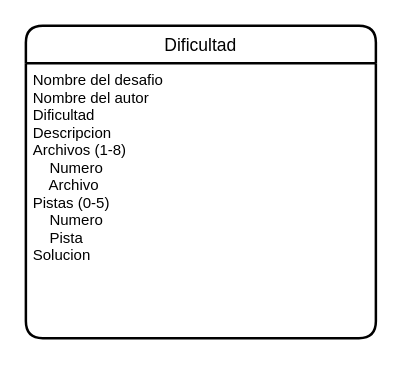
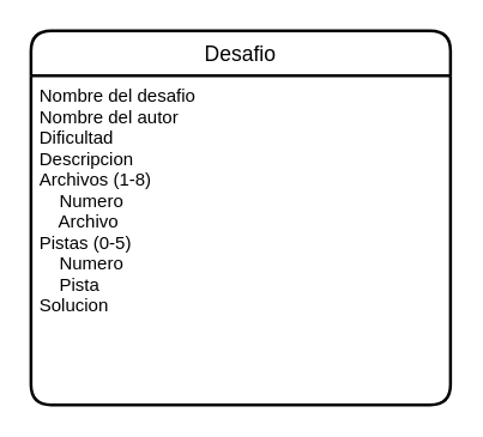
  <mxCell id="0" />
  <mxCell id="1" parent="0" />
- <mxCell id="2" value="Dificultad" style="swimlane;childLayout=stackLayout;horizontal=1;startSize=30;horizontalStack=0;rounded=1;fontSize=14;fontStyle=0;strokeWidth=2;resizeParent=0;resizeLast=1;shadow=0;dashed=0;align=center;" parent="1" vertex="1"><mxGeometry x="20" y="20" width="280" height="250" as="geometry" /></mxCell>
+ <mxCell id="2" value="Desafio" style="swimlane;childLayout=stackLayout;horizontal=1;startSize=30;horizontalStack=0;rounded=1;fontSize=14;fontStyle=0;strokeWidth=2;resizeParent=0;resizeLast=1;shadow=0;dashed=0;align=center;" parent="1" vertex="1"><mxGeometry x="20" y="20" width="280" height="250" as="geometry" /></mxCell>
  <mxCell id="3" value="Nombre del desafio&#10;Nombre del autor&#10;Dificultad&#10;Descripcion&#10;Archivos (1-8)&#10;    Numero&#10;    Archivo&#10;Pistas (0-5)&#10;    Numero&#10;    Pista&#10;Solucion" style="align=left;strokeColor=none;fillColor=none;spacingLeft=4;fontSize=12;verticalAlign=top;resizable=0;rotatable=0;part=1;" parent="2" vertex="1"><mxGeometry y="30" width="280" height="220" as="geometry" /></mxCell>
